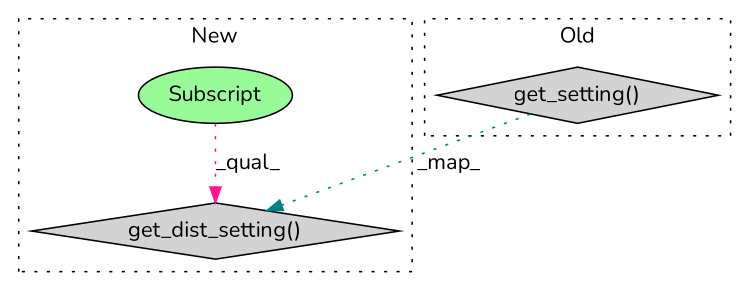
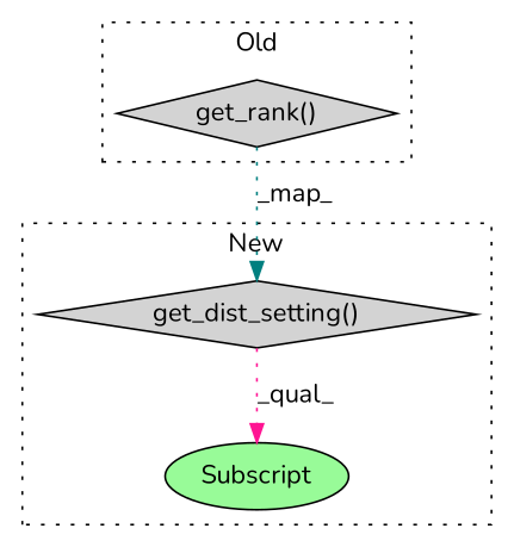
  digraph {
    fontname=Nunito
    node [a=75 fillcolor=lightgrey fontname=Nunito s=843 shape=diamond style=filled]
    edge [fontname=Nunito style=dotted]
    n1 [l=21 label="get_dist_setting()"]
    n2 [a=63 fillcolor=palegreen l="24,0" label=Subscript s="843,0" shape=ellipse]
-   n3 [l=15 label="get_setting()"]
+   n3 [l=15 label="get_rank()"]
    subgraph cluster_1 {
      label=New
      style=dotted
      n1
      n2
    }
    subgraph cluster_2 {
      label=Old
      style=dotted
      n3
    }
-   n2 -> n1 [color=deeppink label=_qual_]
+   n1 -> n2 [color=deeppink label=_qual_]
    n3 -> n1 [color=teal label=_map_]
  }
